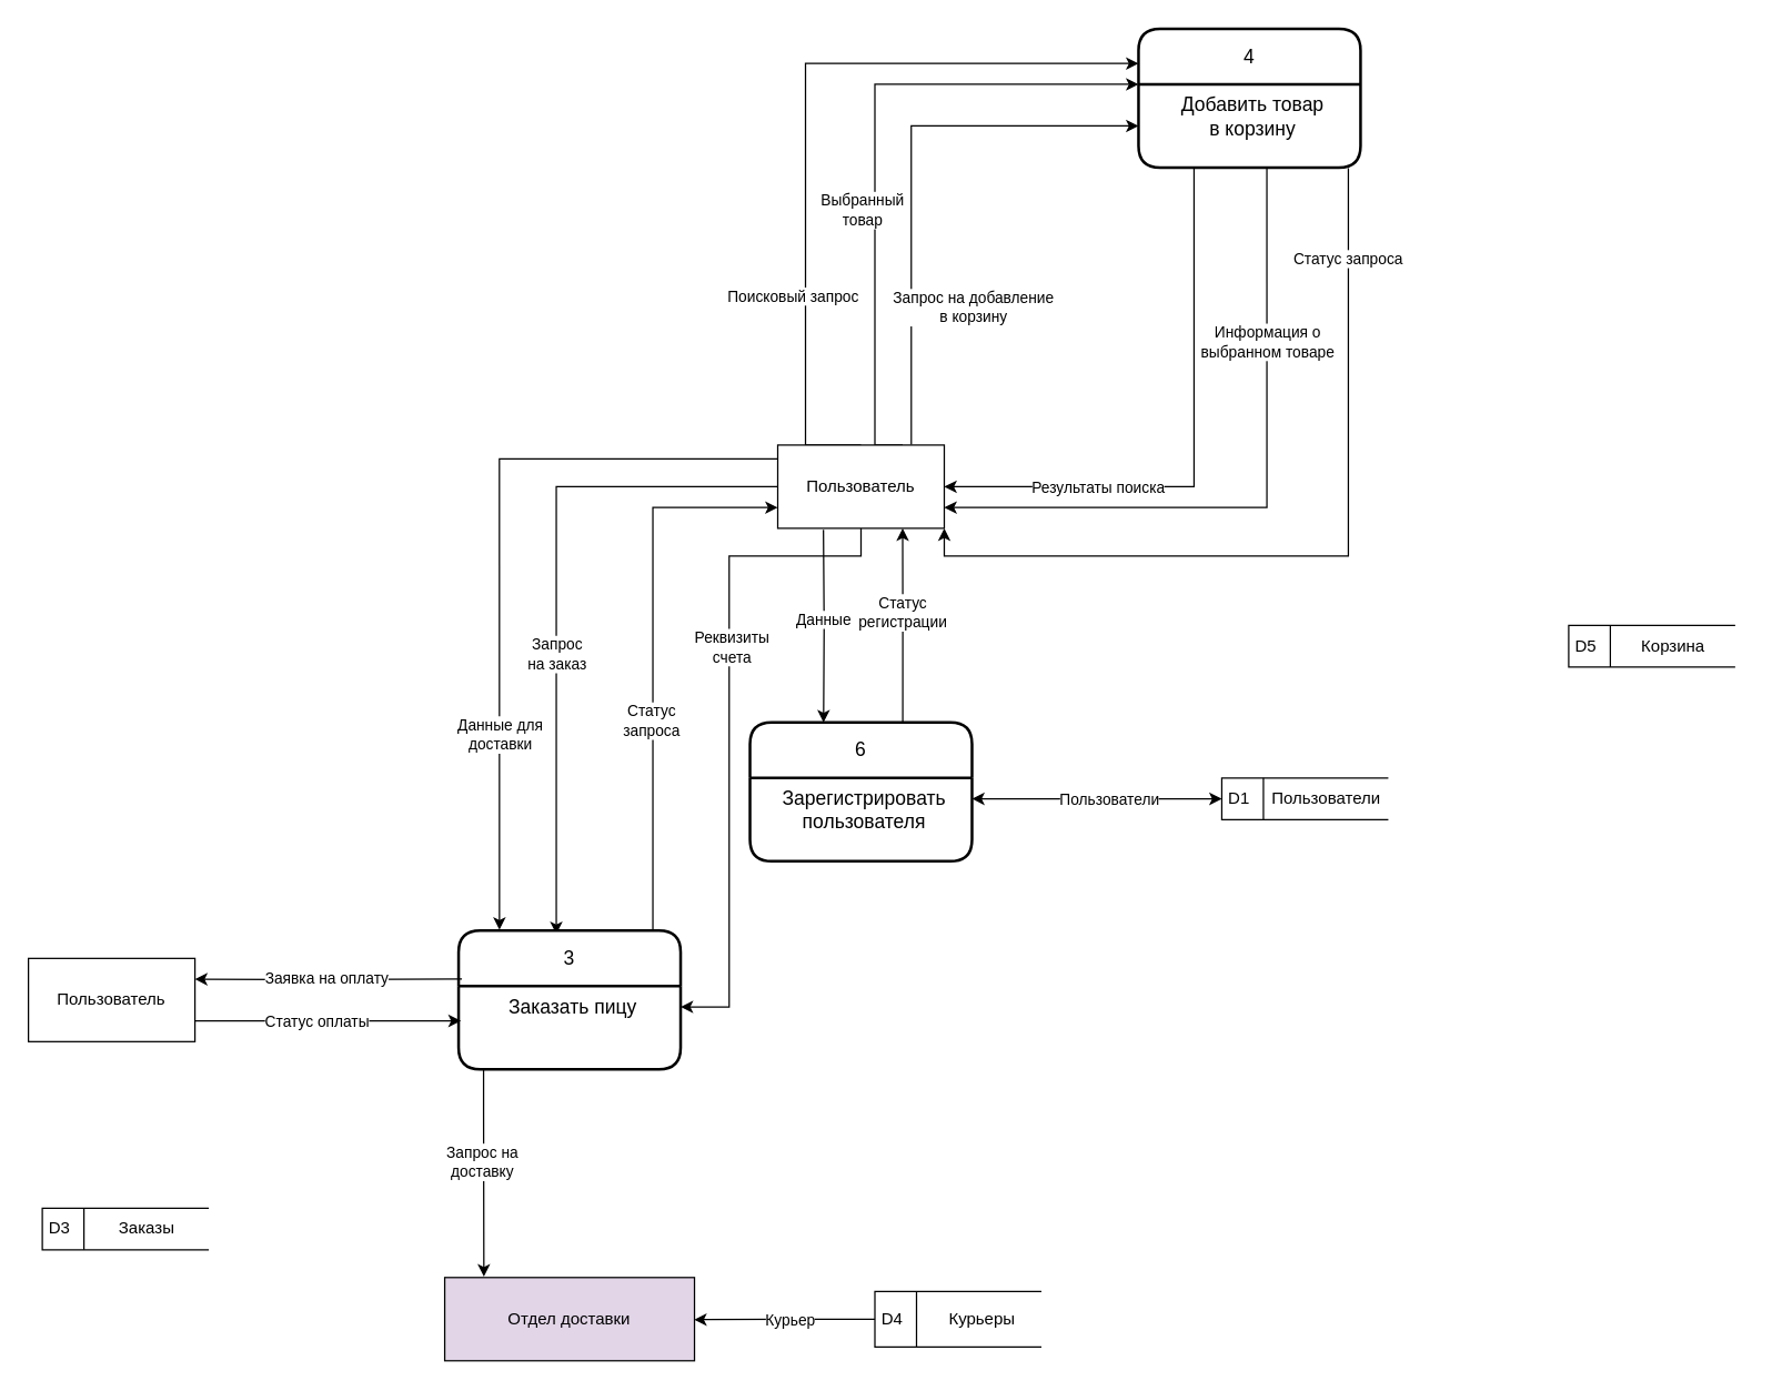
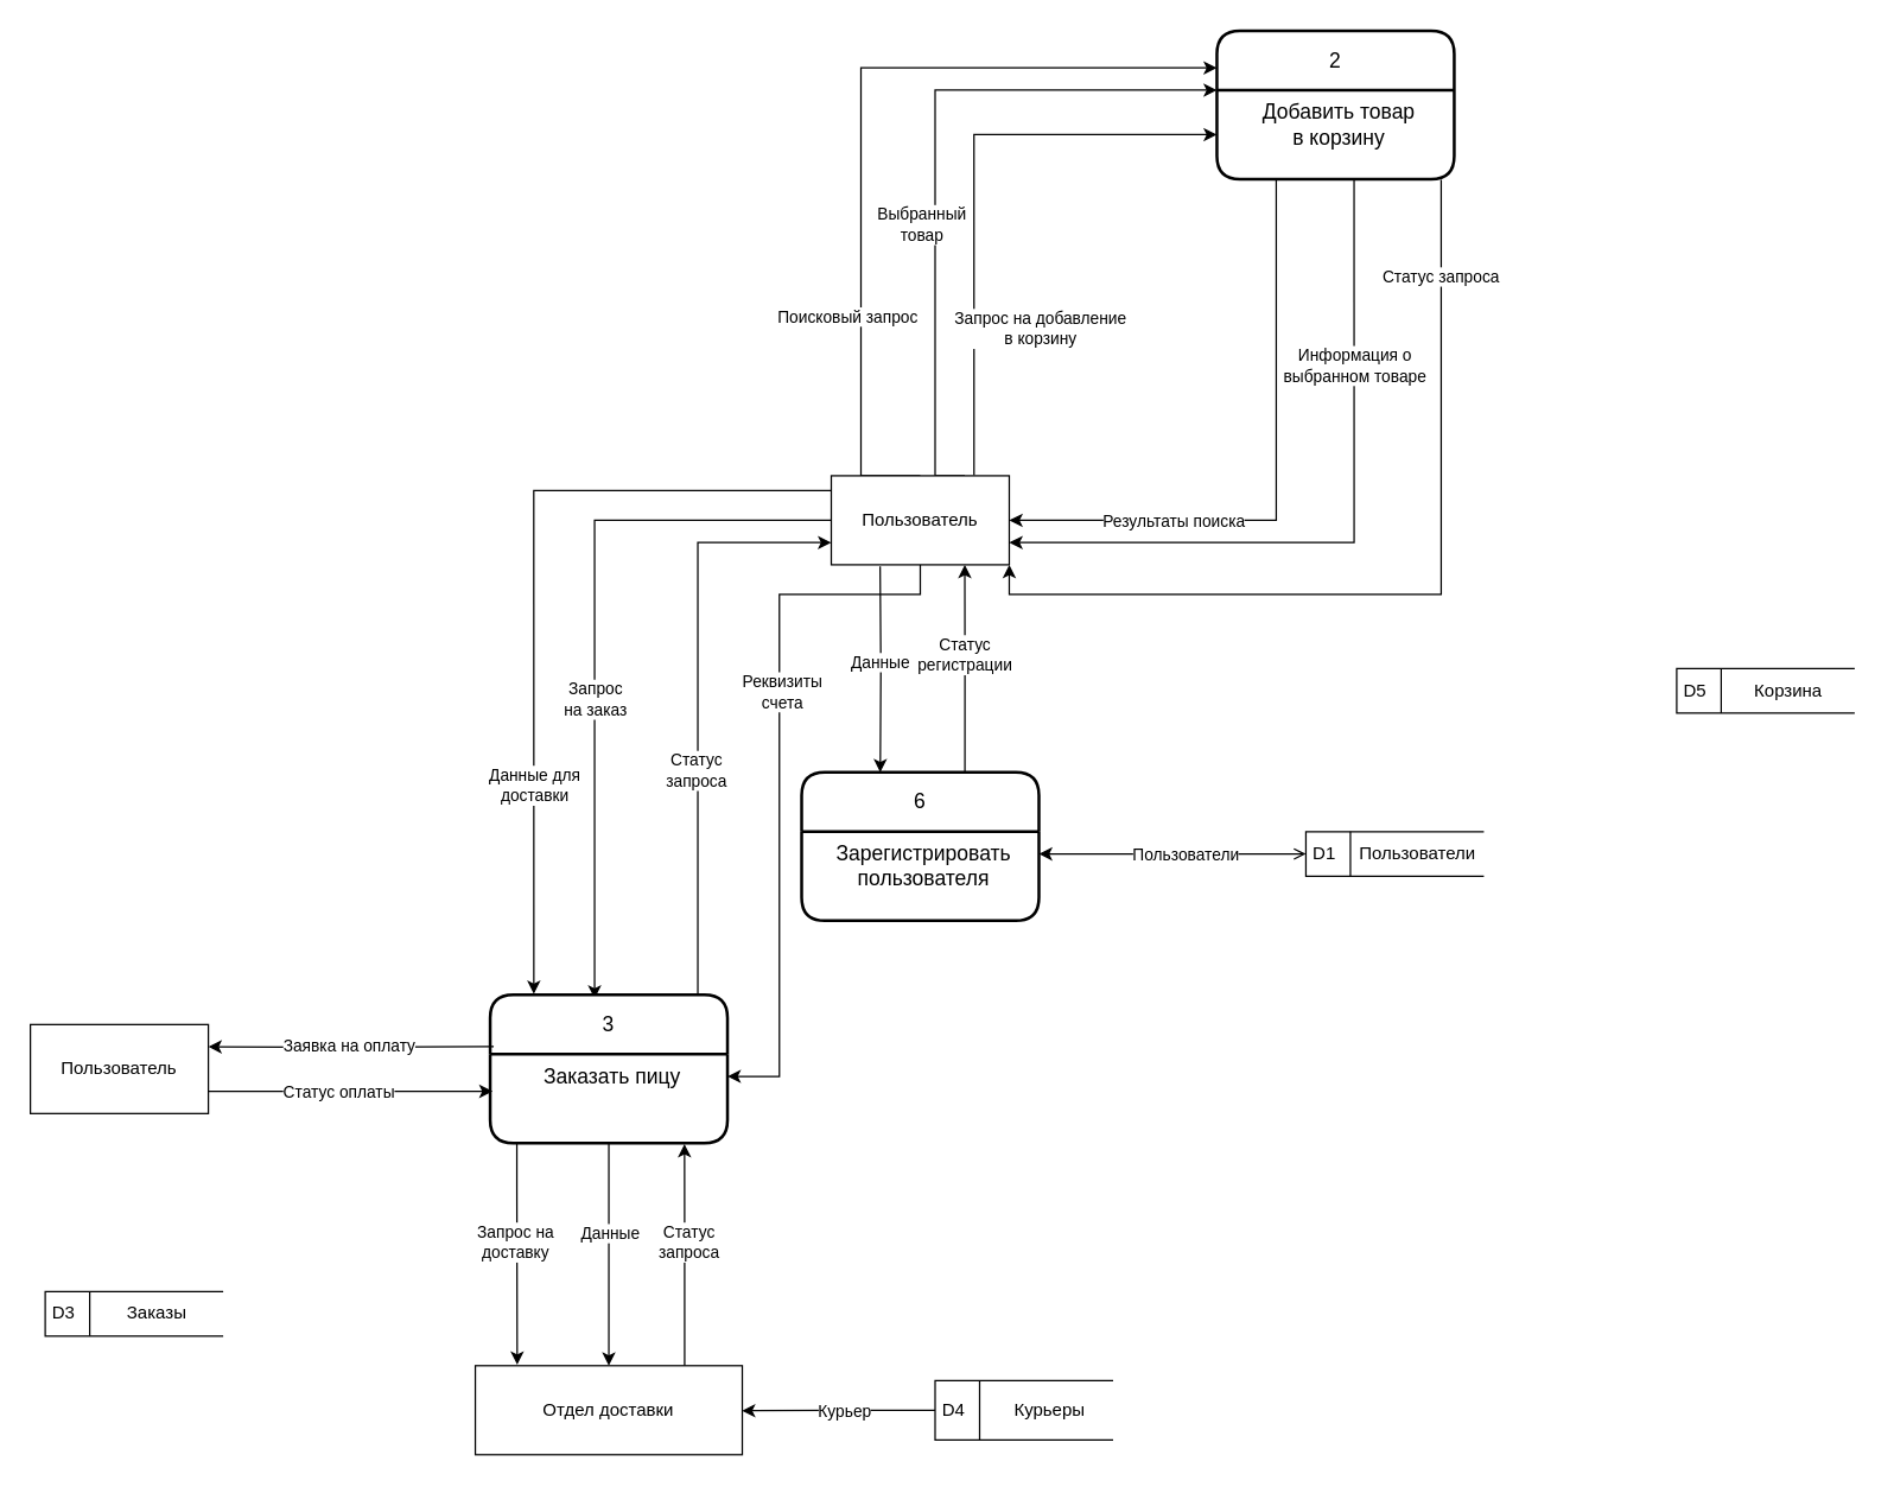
  <mxCell id="0" />
  <mxCell id="1" parent="0" />
  <mxCell id="2" style="edgeStyle=orthogonalEdgeStyle;rounded=0;orthogonalLoop=1;jettySize=auto;html=1;entryX=0.75;entryY=1;entryDx=0;entryDy=0;exitX=0.688;exitY=0;exitDx=0;exitDy=0;exitPerimeter=0;" parent="1" source="4" target="18" edge="1"><mxGeometry relative="1" as="geometry" /></mxCell>
  <mxCell id="3" value="Статус&lt;div&gt;регистрации&lt;/div&gt;" style="edgeLabel;html=1;align=center;verticalAlign=middle;resizable=0;points=[];" parent="2" vertex="1" connectable="0"><mxGeometry x="0.146" y="1" relative="1" as="geometry"><mxPoint as="offset" /></mxGeometry></mxCell>
  <mxCell id="4" value="6" style="swimlane;childLayout=stackLayout;horizontal=1;startSize=40;horizontalStack=0;rounded=1;fontSize=14;fontStyle=0;strokeWidth=2;resizeParent=0;resizeLast=1;shadow=0;dashed=0;align=center;arcSize=13;whiteSpace=wrap;html=1;" parent="1" vertex="1"><mxGeometry x="540" y="520" width="160" height="100" as="geometry" /></mxCell>
  <mxCell id="5" value="&lt;span style=&quot;font-size: 14px;&quot;&gt;Зарегистрировать&lt;/span&gt;&lt;div&gt;&lt;span style=&quot;font-size: 14px;&quot;&gt;пользователя&lt;/span&gt;&lt;/div&gt;" style="align=center;strokeColor=none;fillColor=none;spacingLeft=4;fontSize=12;verticalAlign=top;resizable=0;rotatable=0;part=1;html=1;" parent="4" vertex="1"><mxGeometry y="40" width="160" height="60" as="geometry" /></mxCell>
  <mxCell id="6" style="edgeStyle=orthogonalEdgeStyle;rounded=0;orthogonalLoop=1;jettySize=auto;html=1;entryX=0.25;entryY=0;entryDx=0;entryDy=0;exitX=0.166;exitY=1.017;exitDx=0;exitDy=0;exitPerimeter=0;" parent="1" edge="1"><mxGeometry relative="1" as="geometry"><mxPoint x="592.92" y="381.02" as="sourcePoint" /><mxPoint x="593" y="520" as="targetPoint" /></mxGeometry></mxCell>
  <mxCell id="7" value="Данные" style="edgeLabel;html=1;align=center;verticalAlign=middle;resizable=0;points=[];" parent="6" vertex="1" connectable="0"><mxGeometry x="-0.078" y="-1" relative="1" as="geometry"><mxPoint as="offset" /></mxGeometry></mxCell>
  <mxCell id="8" style="edgeStyle=orthogonalEdgeStyle;rounded=0;orthogonalLoop=1;jettySize=auto;html=1;entryX=0.44;entryY=0.025;entryDx=0;entryDy=0;entryPerimeter=0;" parent="1" source="18" target="26" edge="1"><mxGeometry relative="1" as="geometry"><mxPoint x="400" y="640" as="targetPoint" /></mxGeometry></mxCell>
  <mxCell id="9" value="Запрос&lt;div&gt;на заказ&lt;/div&gt;" style="edgeLabel;html=1;align=center;verticalAlign=middle;resizable=0;points=[];" parent="8" vertex="1" connectable="0"><mxGeometry x="0.16" relative="1" as="geometry"><mxPoint as="offset" /></mxGeometry></mxCell>
  <mxCell id="10" style="edgeStyle=orthogonalEdgeStyle;rounded=0;orthogonalLoop=1;jettySize=auto;html=1;exitX=0.5;exitY=0;exitDx=0;exitDy=0;entryX=0;entryY=0.25;entryDx=0;entryDy=0;" parent="1" source="18" target="35" edge="1"><mxGeometry relative="1" as="geometry"><mxPoint x="780" y="50" as="targetPoint" /><Array as="points"><mxPoint x="580" y="320" /><mxPoint x="580" y="45" /></Array></mxGeometry></mxCell>
  <mxCell id="11" value="Поисковый запрос" style="edgeLabel;html=1;align=center;verticalAlign=middle;resizable=0;points=[];" parent="10" vertex="1" connectable="0"><mxGeometry x="-0.468" y="-1" relative="1" as="geometry"><mxPoint x="-11" as="offset" /></mxGeometry></mxCell>
  <mxCell id="12" style="edgeStyle=orthogonalEdgeStyle;rounded=0;orthogonalLoop=1;jettySize=auto;html=1;exitX=0.75;exitY=0;exitDx=0;exitDy=0;entryX=0;entryY=0;entryDx=0;entryDy=0;" parent="1" source="18" target="36" edge="1"><mxGeometry relative="1" as="geometry"><mxPoint x="770" y="70" as="targetPoint" /><Array as="points"><mxPoint x="630" y="320" /><mxPoint x="630" y="60" /></Array></mxGeometry></mxCell>
  <mxCell id="13" value="Выбранный&lt;div&gt;товар&lt;/div&gt;" style="edgeLabel;html=1;align=center;verticalAlign=middle;resizable=0;points=[];" parent="12" vertex="1" connectable="0"><mxGeometry x="0.021" y="-2" relative="1" as="geometry"><mxPoint x="-12" y="50" as="offset" /></mxGeometry></mxCell>
  <mxCell id="14" style="edgeStyle=orthogonalEdgeStyle;rounded=0;orthogonalLoop=1;jettySize=auto;html=1;entryX=0;entryY=0.5;entryDx=0;entryDy=0;exitX=0.802;exitY=-0.007;exitDx=0;exitDy=0;exitPerimeter=0;" parent="1" source="18" target="36" edge="1"><mxGeometry relative="1" as="geometry" /></mxCell>
  <mxCell id="15" value="Запрос на добавление&lt;div&gt;в корзину&lt;/div&gt;" style="edgeLabel;html=1;align=center;verticalAlign=middle;resizable=0;points=[];" parent="14" vertex="1" connectable="0"><mxGeometry x="-0.538" y="-2" relative="1" as="geometry"><mxPoint x="42" y="-8" as="offset" /></mxGeometry></mxCell>
  <mxCell id="16" style="edgeStyle=orthogonalEdgeStyle;rounded=0;orthogonalLoop=1;jettySize=auto;html=1;entryX=1;entryY=0.25;entryDx=0;entryDy=0;" parent="1" source="18" target="27" edge="1"><mxGeometry relative="1" as="geometry"><Array as="points"><mxPoint x="620" y="400" /><mxPoint x="525" y="400" /><mxPoint x="525" y="725" /></Array></mxGeometry></mxCell>
  <mxCell id="17" value="Реквизиты&lt;div&gt;счета&lt;/div&gt;" style="edgeLabel;html=1;align=center;verticalAlign=middle;resizable=0;points=[];" parent="16" vertex="1" connectable="0"><mxGeometry x="-0.244" y="1" relative="1" as="geometry"><mxPoint as="offset" /></mxGeometry></mxCell>
  <mxCell id="18" value="Пользователь" style="rounded=0;whiteSpace=wrap;html=1;" parent="1" vertex="1"><mxGeometry x="560" y="320" width="120" height="60" as="geometry" /></mxCell>
  <mxCell id="19" value="" style="group" parent="1" vertex="1" connectable="0"><mxGeometry x="880" y="560" width="125" height="30" as="geometry" /></mxCell>
  <mxCell id="20" value="D1" style="html=1;dashed=0;whiteSpace=wrap;shape=mxgraph.dfd.dataStoreID;align=left;spacingLeft=3;points=[[0,0],[0.5,0],[1,0],[0,0.5],[1,0.5],[0,1],[0.5,1],[1,1]];" parent="19" vertex="1"><mxGeometry width="120" height="30" as="geometry" /></mxCell>
  <mxCell id="21" value="Пользователи" style="text;html=1;align=center;verticalAlign=middle;resizable=0;points=[];autosize=1;strokeColor=none;fillColor=none;" parent="19" vertex="1"><mxGeometry x="25" width="100" height="30" as="geometry" /></mxCell>
- <mxCell id="22" style="edgeStyle=orthogonalEdgeStyle;rounded=0;orthogonalLoop=1;jettySize=auto;html=1;entryX=0;entryY=0.5;entryDx=0;entryDy=0;exitX=1;exitY=0.25;exitDx=0;exitDy=0;startArrow=classic;startFill=1;" parent="1" source="5" target="20" edge="1"><mxGeometry relative="1" as="geometry" /></mxCell>
+ <mxCell id="22" style="edgeStyle=orthogonalEdgeStyle;rounded=0;orthogonalLoop=1;jettySize=auto;html=1;entryX=0;entryY=0.5;entryDx=0;entryDy=0;exitX=1;exitY=0.25;exitDx=0;exitDy=0;startArrow=classic;startFill=1;endArrow=open;" parent="1" source="5" target="20" edge="1"><mxGeometry relative="1" as="geometry" /></mxCell>
  <mxCell id="23" value="Пользователи" style="edgeLabel;html=1;align=center;verticalAlign=middle;resizable=0;points=[];" parent="22" vertex="1" connectable="0"><mxGeometry x="0.089" y="3" relative="1" as="geometry"><mxPoint y="3" as="offset" /></mxGeometry></mxCell>
  <mxCell id="24" style="edgeStyle=orthogonalEdgeStyle;rounded=0;orthogonalLoop=1;jettySize=auto;html=1;entryX=0;entryY=0.75;entryDx=0;entryDy=0;exitX=0.75;exitY=0;exitDx=0;exitDy=0;" parent="1" source="26" target="18" edge="1"><mxGeometry relative="1" as="geometry"><Array as="points"><mxPoint x="470" y="670" /><mxPoint x="470" y="365" /></Array></mxGeometry></mxCell>
  <mxCell id="25" value="Статус&lt;div&gt;запроса&lt;/div&gt;" style="edgeLabel;html=1;align=center;verticalAlign=middle;resizable=0;points=[];" parent="24" vertex="1" connectable="0"><mxGeometry x="-0.172" y="2" relative="1" as="geometry"><mxPoint as="offset" /></mxGeometry></mxCell>
  <mxCell id="26" value="3" style="swimlane;childLayout=stackLayout;horizontal=1;startSize=40;horizontalStack=0;rounded=1;fontSize=14;fontStyle=0;strokeWidth=2;resizeParent=0;resizeLast=1;shadow=0;dashed=0;align=center;arcSize=13;whiteSpace=wrap;html=1;" parent="1" vertex="1"><mxGeometry x="330" y="670" width="160" height="100" as="geometry" /></mxCell>
  <mxCell id="27" value="&lt;span style=&quot;font-size: 14px;&quot;&gt;Заказать пицу&lt;/span&gt;" style="align=center;strokeColor=none;fillColor=none;spacingLeft=4;fontSize=12;verticalAlign=top;resizable=0;rotatable=0;part=1;html=1;" parent="26" vertex="1"><mxGeometry y="40" width="160" height="60" as="geometry" /></mxCell>
  <mxCell id="28" style="edgeStyle=orthogonalEdgeStyle;rounded=0;orthogonalLoop=1;jettySize=auto;html=1;entryX=0.184;entryY=-0.006;entryDx=0;entryDy=0;entryPerimeter=0;" parent="1" source="18" target="26" edge="1"><mxGeometry relative="1" as="geometry"><Array as="points"><mxPoint x="359" y="330" /></Array></mxGeometry></mxCell>
  <mxCell id="29" value="Данные для&lt;div&gt;доставки&lt;/div&gt;" style="edgeLabel;html=1;align=center;verticalAlign=middle;resizable=0;points=[];" parent="28" vertex="1" connectable="0"><mxGeometry x="0.476" relative="1" as="geometry"><mxPoint as="offset" /></mxGeometry></mxCell>
  <mxCell id="30" value="" style="group" parent="1" vertex="1" connectable="0"><mxGeometry x="30" y="870" width="125" height="30" as="geometry" /></mxCell>
  <mxCell id="31" value="D3" style="html=1;dashed=0;whiteSpace=wrap;shape=mxgraph.dfd.dataStoreID;align=left;spacingLeft=3;points=[[0,0],[0.5,0],[1,0],[0,0.5],[1,0.5],[0,1],[0.5,1],[1,1]];" parent="30" vertex="1"><mxGeometry width="120" height="30" as="geometry" /></mxCell>
  <mxCell id="32" value="Заказы" style="text;html=1;align=center;verticalAlign=middle;resizable=0;points=[];autosize=1;strokeColor=none;fillColor=none;" parent="30" vertex="1"><mxGeometry x="45" width="60" height="30" as="geometry" /></mxCell>
  <mxCell id="33" style="edgeStyle=orthogonalEdgeStyle;rounded=0;orthogonalLoop=1;jettySize=auto;html=1;entryX=1;entryY=0.75;entryDx=0;entryDy=0;exitX=0.578;exitY=1.014;exitDx=0;exitDy=0;exitPerimeter=0;" parent="1" source="36" target="18" edge="1"><mxGeometry relative="1" as="geometry" /></mxCell>
  <mxCell id="34" value="Информация о&lt;div&gt;выбранном товаре&lt;/div&gt;" style="edgeLabel;html=1;align=center;verticalAlign=middle;resizable=0;points=[];" parent="33" vertex="1" connectable="0"><mxGeometry x="-0.476" relative="1" as="geometry"><mxPoint as="offset" /></mxGeometry></mxCell>
- <mxCell id="35" value="4" style="swimlane;childLayout=stackLayout;horizontal=1;startSize=40;horizontalStack=0;rounded=1;fontSize=14;fontStyle=0;strokeWidth=2;resizeParent=0;resizeLast=1;shadow=0;dashed=0;align=center;arcSize=13;whiteSpace=wrap;html=1;" parent="1" vertex="1"><mxGeometry x="820" y="20" width="160" height="100" as="geometry" /></mxCell>
+ <mxCell id="35" value="2" style="swimlane;childLayout=stackLayout;horizontal=1;startSize=40;horizontalStack=0;rounded=1;fontSize=14;fontStyle=0;strokeWidth=2;resizeParent=0;resizeLast=1;shadow=0;dashed=0;align=center;arcSize=13;whiteSpace=wrap;html=1;" parent="1" vertex="1"><mxGeometry x="820" y="20" width="160" height="100" as="geometry" /></mxCell>
  <mxCell id="36" value="&lt;span style=&quot;font-size: 14px;&quot;&gt;Добавить товар&lt;/span&gt;&lt;div&gt;&lt;span style=&quot;font-size: 14px;&quot;&gt;в корзину&lt;/span&gt;&lt;/div&gt;" style="align=center;strokeColor=none;fillColor=none;spacingLeft=4;fontSize=12;verticalAlign=top;resizable=0;rotatable=0;part=1;html=1;" parent="35" vertex="1"><mxGeometry y="40" width="160" height="60" as="geometry" /></mxCell>
  <mxCell id="37" style="edgeStyle=orthogonalEdgeStyle;rounded=0;orthogonalLoop=1;jettySize=auto;html=1;entryX=1;entryY=0.5;entryDx=0;entryDy=0;exitX=0.5;exitY=1;exitDx=0;exitDy=0;" parent="1" source="36" target="18" edge="1"><mxGeometry relative="1" as="geometry"><Array as="points"><mxPoint x="860" y="120" /><mxPoint x="860" y="350" /></Array></mxGeometry></mxCell>
  <mxCell id="38" value="Результаты поиска" style="edgeLabel;html=1;align=center;verticalAlign=middle;resizable=0;points=[];" parent="37" vertex="1" connectable="0"><mxGeometry x="0.401" y="3" relative="1" as="geometry"><mxPoint x="-25" y="-3" as="offset" /></mxGeometry></mxCell>
  <mxCell id="39" style="edgeStyle=orthogonalEdgeStyle;rounded=0;orthogonalLoop=1;jettySize=auto;html=1;entryX=1;entryY=1;entryDx=0;entryDy=0;exitX=0.945;exitY=1.009;exitDx=0;exitDy=0;exitPerimeter=0;" parent="1" source="36" target="18" edge="1"><mxGeometry relative="1" as="geometry" /></mxCell>
  <mxCell id="40" value="Статус запроса" style="edgeLabel;html=1;align=center;verticalAlign=middle;resizable=0;points=[];" parent="39" vertex="1" connectable="0"><mxGeometry x="-0.781" y="-1" relative="1" as="geometry"><mxPoint as="offset" /></mxGeometry></mxCell>
  <mxCell id="41" value="" style="group" parent="1" vertex="1" connectable="0"><mxGeometry x="1130" y="450" width="125" height="30" as="geometry" /></mxCell>
  <mxCell id="42" value="D5" style="html=1;dashed=0;whiteSpace=wrap;shape=mxgraph.dfd.dataStoreID;align=left;spacingLeft=3;points=[[0,0],[0.5,0],[1,0],[0,0.5],[1,0.5],[0,1],[0.5,1],[1,1]];" parent="41" vertex="1"><mxGeometry width="120" height="30" as="geometry" /></mxCell>
  <mxCell id="43" value="Корзина" style="text;html=1;align=center;verticalAlign=middle;resizable=0;points=[];autosize=1;strokeColor=none;fillColor=none;" parent="41" vertex="1"><mxGeometry x="40" width="70" height="30" as="geometry" /></mxCell>
- <mxCell id="44" value="Отдел доставки" style="rounded=0;whiteSpace=wrap;html=1;fillColor=#e1d5e7;" parent="1" vertex="1"><mxGeometry x="320" y="920" width="180" height="60" as="geometry" /></mxCell>
+ <mxCell id="44" value="Отдел доставки" style="rounded=0;whiteSpace=wrap;html=1;" parent="1" vertex="1"><mxGeometry x="320" y="920" width="180" height="60" as="geometry" /></mxCell>
+ <mxCell id="45" style="edgeStyle=orthogonalEdgeStyle;rounded=0;orthogonalLoop=1;jettySize=auto;html=1;entryX=0.5;entryY=0;entryDx=0;entryDy=0;" parent="1" source="26" target="44" edge="1"><mxGeometry relative="1" as="geometry" /></mxCell>
+ <mxCell id="46" value="Данные" style="edgeLabel;html=1;align=center;verticalAlign=middle;resizable=0;points=[];" parent="45" vertex="1" connectable="0"><mxGeometry x="-0.385" y="-2" relative="1" as="geometry"><mxPoint x="2" y="14" as="offset" /></mxGeometry></mxCell>
  <mxCell id="47" style="edgeStyle=orthogonalEdgeStyle;rounded=0;orthogonalLoop=1;jettySize=auto;html=1;entryX=0.129;entryY=-0.011;entryDx=0;entryDy=0;entryPerimeter=0;" parent="1" edge="1"><mxGeometry relative="1" as="geometry"><mxPoint x="348" y="770" as="sourcePoint" /><mxPoint x="348.22" y="919.34" as="targetPoint" /><Array as="points"><mxPoint x="348" y="800" /><mxPoint x="348" y="800" /></Array></mxGeometry></mxCell>
  <mxCell id="48" value="Запрос на&lt;div&gt;доставку&lt;/div&gt;" style="edgeLabel;html=1;align=center;verticalAlign=middle;resizable=0;points=[];" parent="47" vertex="1" connectable="0"><mxGeometry x="-0.115" y="-2" relative="1" as="geometry"><mxPoint as="offset" /></mxGeometry></mxCell>
+ <mxCell id="49" style="edgeStyle=orthogonalEdgeStyle;rounded=0;orthogonalLoop=1;jettySize=auto;html=1;entryX=0.819;entryY=1.01;entryDx=0;entryDy=0;entryPerimeter=0;exitX=0.784;exitY=0;exitDx=0;exitDy=0;exitPerimeter=0;" parent="1" source="44" target="27" edge="1"><mxGeometry relative="1" as="geometry" /></mxCell>
+ <mxCell id="50" value="Статус&lt;div&gt;запроса&lt;/div&gt;" style="edgeLabel;html=1;align=center;verticalAlign=middle;resizable=0;points=[];" parent="49" vertex="1" connectable="0"><mxGeometry x="0.22" y="-2" relative="1" as="geometry"><mxPoint y="7" as="offset" /></mxGeometry></mxCell>
  <mxCell id="51" value="Пользователь" style="rounded=0;whiteSpace=wrap;html=1;" parent="1" vertex="1"><mxGeometry x="20" y="690" width="120" height="60" as="geometry" /></mxCell>
  <mxCell id="52" style="edgeStyle=orthogonalEdgeStyle;rounded=0;orthogonalLoop=1;jettySize=auto;html=1;entryX=1;entryY=0.5;entryDx=0;entryDy=0;exitX=0.015;exitY=0.164;exitDx=0;exitDy=0;exitPerimeter=0;" parent="1" edge="1"><mxGeometry relative="1" as="geometry"><mxPoint x="332.4" y="704.84" as="sourcePoint" /><mxPoint x="140" y="705" as="targetPoint" /></mxGeometry></mxCell>
  <mxCell id="53" value="Заявка на оплату" style="edgeLabel;html=1;align=center;verticalAlign=middle;resizable=0;points=[];" parent="52" vertex="1" connectable="0"><mxGeometry x="0.013" y="1" relative="1" as="geometry"><mxPoint y="-2" as="offset" /></mxGeometry></mxCell>
  <mxCell id="54" style="edgeStyle=orthogonalEdgeStyle;rounded=0;orthogonalLoop=1;jettySize=auto;html=1;entryX=0.01;entryY=0.417;entryDx=0;entryDy=0;entryPerimeter=0;exitX=1;exitY=0.75;exitDx=0;exitDy=0;" parent="1" source="51" target="27" edge="1"><mxGeometry relative="1" as="geometry" /></mxCell>
  <mxCell id="55" value="Статус оплаты" style="edgeLabel;html=1;align=center;verticalAlign=middle;resizable=0;points=[];" parent="54" vertex="1" connectable="0"><mxGeometry x="-0.269" relative="1" as="geometry"><mxPoint x="18" as="offset" /></mxGeometry></mxCell>
  <mxCell id="56" value="" style="group" parent="1" vertex="1" connectable="0"><mxGeometry x="630" y="930" width="125" height="40" as="geometry" /></mxCell>
  <mxCell id="57" value="D4" style="html=1;dashed=0;whiteSpace=wrap;shape=mxgraph.dfd.dataStoreID;align=left;spacingLeft=3;points=[[0,0],[0.5,0],[1,0],[0,0.5],[1,0.5],[0,1],[0.5,1],[1,1]];" parent="56" vertex="1"><mxGeometry width="120" height="40" as="geometry" /></mxCell>
  <mxCell id="58" value="Курьеры" style="text;html=1;align=center;verticalAlign=middle;resizable=0;points=[];autosize=1;strokeColor=none;fillColor=none;" parent="56" vertex="1"><mxGeometry x="42" y="5" width="70" height="30" as="geometry" /></mxCell>
  <mxCell id="59" style="edgeStyle=orthogonalEdgeStyle;rounded=0;orthogonalLoop=1;jettySize=auto;html=1;entryX=1;entryY=0.75;entryDx=0;entryDy=0;exitX=0;exitY=0.5;exitDx=0;exitDy=0;" parent="1" source="57" edge="1"><mxGeometry relative="1" as="geometry"><mxPoint x="620" y="940" as="sourcePoint" /><mxPoint x="499.76" y="950.36" as="targetPoint" /></mxGeometry></mxCell>
  <mxCell id="60" value="Курьер" style="edgeLabel;html=1;align=center;verticalAlign=middle;resizable=0;points=[];" parent="59" vertex="1" connectable="0"><mxGeometry x="-0.222" y="1" relative="1" as="geometry"><mxPoint x="-11" y="-1" as="offset" /></mxGeometry></mxCell>
